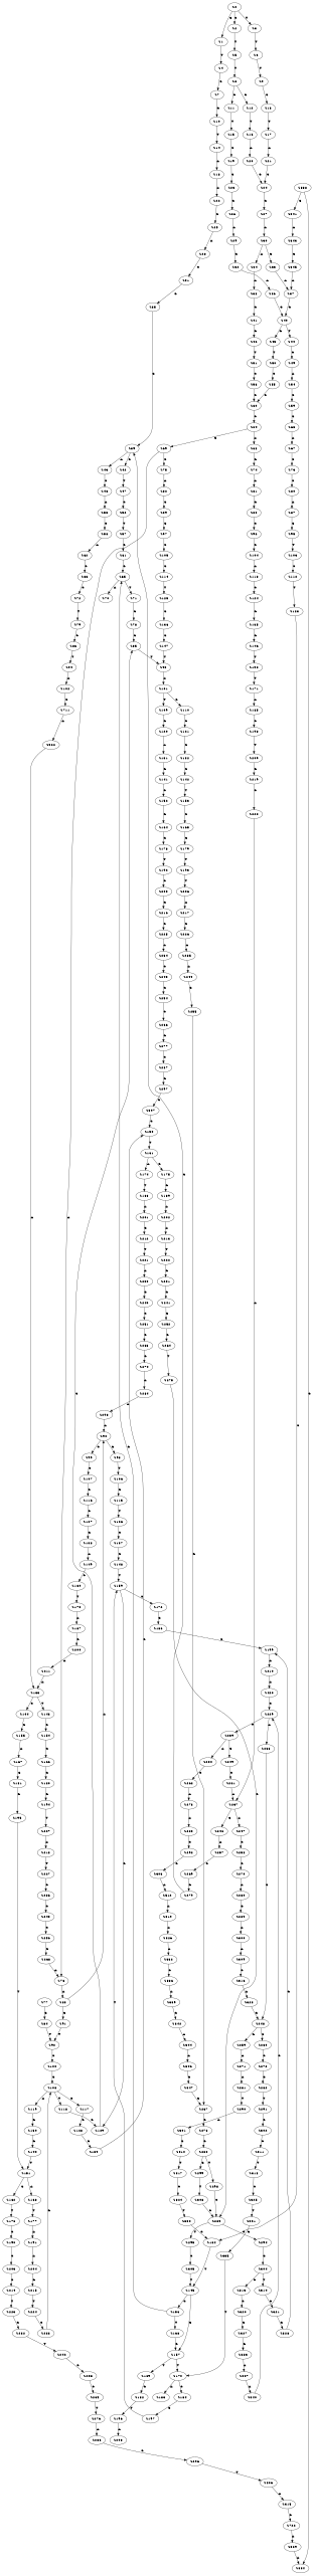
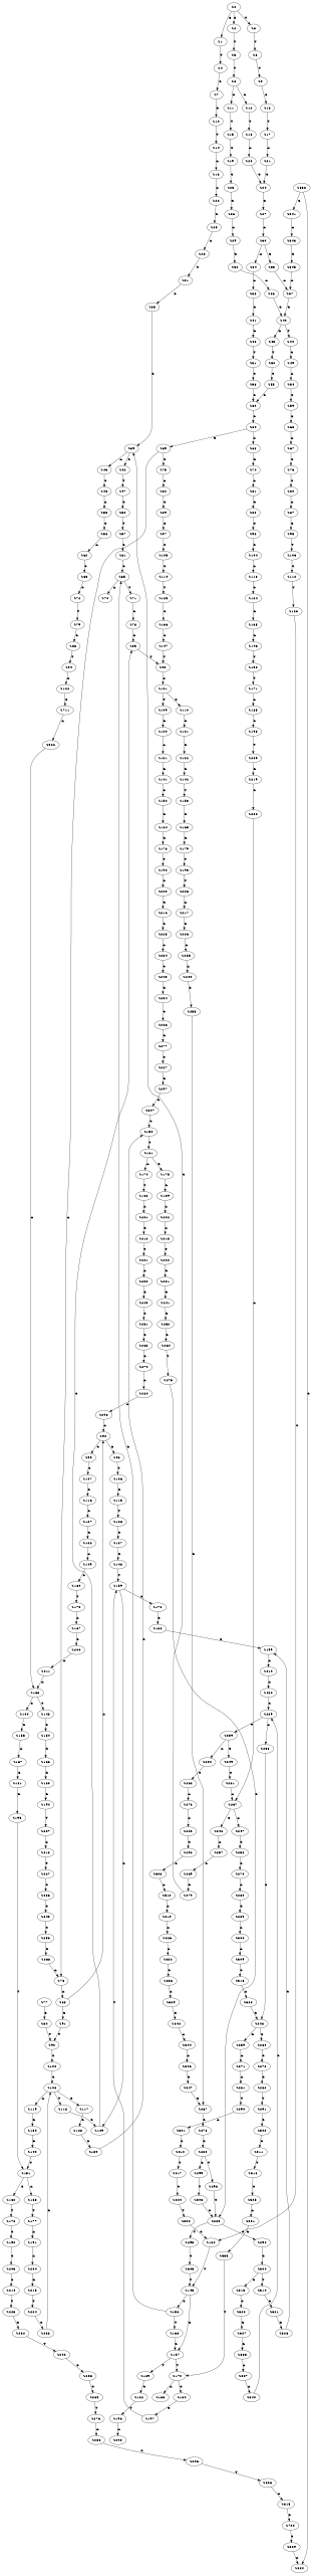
  strict digraph {
    S0
    S1
    S2
    S3
    S4
    S5
    S6
    S7
    S8
    S9
    S10
    S11
    S12
    S13
    S14
    S15
    S16
    S17
    S18
    S19
    S20
    S21
    S22
    S23
    S24
    S25
    S26
    S27
    S28
    S29
    S30
    S31
    S32
    S33
    S34
    S35
    S36
    S37
    S38
    S39
    S40
    S41
    S42
    S43
    S44
    S45
    S46
    S47
    S48
    S49
    S50
    S51
    S52
    S53
    S54
    S55
    S56
    S57
    S58
    S59
    S60
    S61
    S62
    S63
    S64
    S65
    S66
    S67
    S68
    S69
    S70
    S71
    S72
    S73
    S74
    S75
    S76
    S78
    S79
    S80
    S81
    S82
    S83
    S77
    S84
    S85
    S86
    S87
    S88
    S89
    S90
    S91
    S92
    S93
    S94
    S95
    S96
    S97
    S98
    S99
    S100
    S101
    S102
    S103
    S104
    S105
    S106
    S107
    S108
    S109
    S110
    n112 [label=S711]
    S112
    S113
    S114
    S115
    S116
    S117
    S118
    S119
    S120
    S121
    n123 [label=S522]
    S123
    S124
    S125
    S126
    S127
    S128
    S129
    S130
    S131
    S132
    S133
    S134
    S135
    S136
    S137
    S138
    S139
    S140
    S141
    S142
    S143
    S144
    S145
    S146
    S147
    S148
    S149
    S150
    S151
    S152
    S153
    S154
    S155
    S156
    S157
    S158
    S159
    S160
    S161
    S162
    S163
    S164
    S165
    S166
    S167
    S168
    S169
    S170
    S171
    S172
    S173
    S174
    S175
    S176
    S177
    S178
    S179
    S180
    S181
    S182
    S183
    S184
    S185
    S186
    S187
    S188
    S189
    S190
    S191
    S192
    S193
    S194
    S195
    S196
    S197
    S198
    S199
    S200
    S201
    S202
    S203
    S204
    S205
    S206
    S207
    S208
    S209
    S210
    S211
    S212
    S213
    S214
    S215
    S216
    S217
    S218
    S219
    n221 [label=S420]
    S221
    S222
    S223
    S224
    S225
    S226
    S227
    S228
    S229
    S230
    S231
    S232
    S233
    S234
    S235
    S236
    S237
    S238
    S239
    S240
    S241
    S242
    S243
    S244
    S245
    S246
    S247
    S248
    S249
    S250
    S251
    S252
    S253
    S254
    S255
    S256
    S257
    S258
    S259
    S260
    S261
    S262
    S263
    S264
    S265
    S266
    S267
    S268
    S269
    S270
    S271
    S272
    S273
    S274
    S275
    S276
    S277
    S278
    S279
    S280
    S281
    S282
    S283
    S284
    S285
    S286
    S287
    S288
    S289
    S290
    S291
    S292
    S293
    S294
    S295
    S296
    S297
    S298
    S299
    S300
    S301
    S302
    S303
    S304
    S305
    S306
    S307
    S308
    S309
    S310
    S311
    n313 [label=S512]
    S313
    S314
    S315
    S316
    S317
    S318
    S319
    S320
    S321
    n323 [label=S722]
    S323
    S324
    S325
    S326
    S327
    S328
    S329
    S330
    S331
    S332
    S333
    S334
    S335
    S336
    S337
    S339
    S340
    S338
    S341
    S342
    S343
    S344
    S345
    S346
    S347
    S0 -> S1 [label=G]
    S0 -> S2 [label=C]
    S0 -> S3 [label=T]
    S1 -> S4 [label=T]
    S2 -> S5 [label=T]
    S3 -> S6 [label=T]
    S4 -> S7 [label=C]
    S5 -> S8 [label=T]
    S6 -> S9 [label=T]
    S7 -> S10 [label=G]
    S8 -> S11 [label=C]
    S8 -> S12 [label=G]
    S9 -> S13 [label=G]
    S10 -> S14 [label=T]
    S11 -> S15 [label=T]
    S12 -> S16 [label=T]
    S13 -> S17 [label=T]
    S14 -> S18 [label=A]
    S15 -> S19 [label=C]
    S16 -> S20 [label=A]
    S17 -> S21 [label=A]
    S18 -> S22 [label=A]
    S19 -> S23 [label=G]
    S20 -> S24 [label=G]
    S21 -> S24 [label=G]
    S22 -> S25 [label=G]
    S23 -> S26 [label=G]
    S24 -> S27 [label=G]
    S25 -> S28 [label=A]
    S26 -> S29 [label=A]
    S27 -> S30 [label=A]
    S28 -> S31 [label=C]
    S29 -> S32 [label=G]
    S30 -> S33 [label=G]
    S30 -> S34 [label=A]
    S31 -> S35 [label=G]
    S32 -> S36 [label=A]
    S33 -> S37 [label=A]
    S34 -> S38 [label=A]
    S35 -> S39 [label=G]
    S36 -> S40 [label=G]
    S37 -> S40 [label=G]
    S38 -> S41 [label=G]
    S39 -> S42 [label=C]
    S39 -> S43 [label=A]
    S40 -> S44 [label=T]
    S40 -> S45 [label=G]
    S41 -> S46 [label=G]
    S42 -> S47 [label=T]
    S43 -> S48 [label=C]
    S44 -> S49 [label=C]
    S45 -> S50 [label=T]
    S46 -> S51 [label=T]
    S47 -> S52 [label=C]
    S48 -> S53 [label=A]
    S49 -> S54 [label=A]
    S50 -> S55 [label=C]
    S51 -> S56 [label=C]
    S52 -> S57 [label=T]
    S53 -> S58 [label=C]
    S54 -> S59 [label=G]
    S55 -> S60 [label=C]
    S56 -> S60 [label=C]
    S57 -> S61 [label=C]
    S58 -> S62 [label=A]
    S59 -> S63 [label=G]
    S60 -> S64 [label=C]
    S61 -> S65 [label=G]
    S62 -> S66 [label=C]
    S63 -> S67 [label=A]
    S64 -> S68 [label=A]
    S64 -> S69 [label=G]
    S65 -> S70 [label=A]
    S65 -> S71 [label=T]
    S66 -> S72 [label=C]
    S67 -> S73 [label=C]
    S68 -> S74 [label=G]
    S69 -> S75 [label=G]
    S69 -> S76 [label=A]
    S71 -> S78 [label=G]
    S72 -> S79 [label=T]
    S73 -> S80 [label=C]
    S74 -> S81 [label=A]
    S75 -> S82 [label=A]
    S76 -> S83 [label=A]
    S78 -> S85 [label=G]
    S79 -> S86 [label=C]
    S80 -> S87 [label=A]
    S81 -> S88 [label=G]
    S82 -> S89 [label=G]
    S83 -> S90 [label=A]
    S83 -> S91 [label=G]
    S77 -> S84 [label=G]
    S84 -> S92 [label=T]
    S85 -> S93 [label=T]
    S86 -> S94 [label=T]
    S87 -> S95 [label=G]
    S88 -> S96 [label=C]
    S89 -> S97 [label=G]
    S90 -> S98 [label=G]
    S90 -> S99 [label=C]
    S91 -> S92 [label=T]
    S92 -> S100 [label=C]
    S93 -> S101 [label=A]
    S94 -> S102 [label=A]
    S95 -> S103 [label=T]
    S96 -> S104 [label=C]
    S97 -> S105 [label=C]
    S98 -> S106 [label=T]
    S99 -> S107 [label=C]
    S100 -> S108 [label=G]
    S101 -> S109 [label=T]
    S101 -> S110 [label=C]
    S102 -> n112 [label=G]
    S103 -> S112 [label=C]
    S104 -> S113 [label=A]
    S105 -> S114 [label=G]
    S106 -> S115 [label=G]
    S107 -> S116 [label=C]
    S108 -> S117 [label=C]
    S108 -> S118 [label=T]
    S108 -> S119 [label=A]
    S109 -> S120 [label=G]
    S110 -> S121 [label=C]
    n112 -> n123 [label=A]
    S112 -> S123 [label=T]
    S113 -> S124 [label=C]
    S114 -> S125 [label=T]
    S115 -> S126 [label=T]
    S116 -> S127 [label=C]
    S117 -> S128 [label=G]
    S118 -> S129 [label=G]
    S119 -> S130 [label=G]
    S120 -> S131 [label=A]
    S121 -> S132 [label=G]
    n123 -> S133 [label=A]
    S123 -> S134 [label=C]
    S124 -> S135 [label=G]
    S125 -> S136 [label=G]
    S126 -> S137 [label=C]
    S127 -> S138 [label=G]
    S128 -> S139 [label=G]
    S129 -> S85 [label=G]
    S130 -> S140 [label=G]
    S131 -> S141 [label=G]
    S132 -> S142 [label=G]
    S133 -> S143 [label=T]
    S133 -> S144 [label=C]
    S134 -> S145 [label=T]
    S135 -> S146 [label=G]
    S136 -> S147 [label=G]
    S137 -> S148 [label=G]
    S138 -> S149 [label=A]
    S139 -> S150 [label=C]
    S140 -> S151 [label=T]
    S141 -> S152 [label=C]
    S142 -> S153 [label=T]
    S143 -> S154 [label=C]
    S144 -> S155 [label=G]
    S145 -> S156 [label=C]
    S145 -> S157 [label=G]
    S146 -> S158 [label=T]
    S147 -> S93 [label=T]
    S148 -> S159 [label=T]
    S149 -> S160 [label=C]
    S150 -> S161 [label=T]
    S151 -> S162 [label=G]
    S151 -> S163 [label=A]
    S152 -> S164 [label=G]
    S153 -> S165 [label=G]
    S154 -> S166 [label=G]
    S155 -> S167 [label=A]
    S156 -> S65 [label=G]
    S156 -> S168 [label=T]
    S157 -> S169 [label=T]
    S157 -> S170 [label=T]
    S158 -> S171 [label=T]
    S159 -> S129 [label=G]
    S159 -> S172 [label=C]
    S160 -> S173 [label=T]
    S161 -> S174 [label=A]
    S161 -> S175 [label=G]
    S162 -> S176 [label=T]
    S163 -> S177 [label=T]
    S164 -> S178 [label=G]
    S165 -> S179 [label=G]
    S166 -> S180 [label=G]
    S167 -> S181 [label=G]
    S168 -> S157 [label=G]
    S169 -> S182 [label=G]
    S170 -> S183 [label=A]
    S170 -> S184 [label=C]
    S171 -> S185 [label=A]
    S172 -> S186 [label=G]
    S173 -> S187 [label=A]
    S174 -> S188 [label=T]
    S175 -> S189 [label=G]
    S176 -> S190 [label=C]
    S177 -> S191 [label=A]
    S178 -> S192 [label=T]
    S179 -> S193 [label=T]
    S180 -> S194 [label=G]
    S181 -> S195 [label=G]
    S182 -> S196 [label=T]
    S184 -> S197 [label=G]
    S185 -> S198 [label=C]
    S186 -> S199 [label=G]
    S187 -> S200 [label=G]
    S188 -> S201 [label=A]
    S189 -> S202 [label=A]
    S190 -> S203 [label=C]
    S191 -> S204 [label=A]
    S192 -> S205 [label=C]
    S193 -> S206 [label=T]
    S194 -> S207 [label=T]
    S195 -> S151 [label=T]
    S196 -> S208 [label=A]
    S197 -> S159 [label=T]
    S198 -> S209 [label=T]
    S199 -> S210 [label=A]
    S200 -> S211 [label=A]
    S201 -> S212 [label=G]
    S202 -> S213 [label=A]
    S203 -> S214 [label=C]
    S204 -> S215 [label=G]
    S205 -> S216 [label=G]
    S206 -> S217 [label=A]
    S207 -> S218 [label=A]
    S209 -> S219 [label=G]
    S210 -> n221 [label=A]
    S211 -> S133 [label=A]
    S212 -> S221 [label=T]
    S213 -> S222 [label=T]
    S214 -> S223 [label=T]
    S215 -> S224 [label=T]
    S216 -> S225 [label=C]
    S217 -> S226 [label=G]
    S218 -> S227 [label=T]
    S219 -> S228 [label=C]
    n221 -> S229 [label=C]
    S221 -> S230 [label=A]
    S222 -> S231 [label=G]
    S223 -> S232 [label=G]
    S224 -> S233 [label=C]
    S225 -> S234 [label=A]
    S226 -> S235 [label=A]
    S227 -> S236 [label=C]
    S228 -> S237 [label=A]
    S229 -> S238 [label=A]
    S229 -> S239 [label=T]
    S230 -> S240 [label=G]
    S231 -> S241 [label=G]
    S232 -> S242 [label=T]
    S233 -> S108 [label=G]
    S234 -> S243 [label=C]
    S235 -> S244 [label=A]
    S236 -> S245 [label=C]
    S237 -> S246 [label=G]
    S237 -> S247 [label=A]
    S238 -> S248 [label=G]
    S239 -> S249 [label=G]
    S239 -> S250 [label=A]
    S240 -> S251 [label=C]
    S241 -> S252 [label=G]
    S242 -> S253 [label=C]
    S243 -> S254 [label=G]
    S244 -> S255 [label=G]
    S245 -> S256 [label=C]
    S246 -> S257 [label=A]
    S247 -> S258 [label=C]
    S248 -> S259 [label=G]
    S248 -> S260 [label=C]
    S249 -> S261 [label=C]
    S250 -> S262 [label=C]
    S251 -> S263 [label=C]
    S252 -> S264 [label=G]
    S253 -> S265 [label=C]
    S254 -> S266 [label=C]
    S255 -> S267 [label=G]
    S256 -> S268 [label=G]
    S257 -> S269 [label=C]
    S258 -> S270 [label=C]
    S259 -> S271 [label=A]
    S260 -> S272 [label=C]
    S261 -> S237 [label=A]
    S262 -> S273 [label=A]
    S263 -> S274 [label=G]
    S264 -> S275 [label=T]
    S265 -> S276 [label=T]
    S266 -> S277 [label=G]
    S267 -> S278 [label=G]
    S268 -> S76 [label=A]
    S269 -> S279 [label=G]
    S270 -> S280 [label=A]
    S271 -> S281 [label=A]
    S272 -> S282 [label=G]
    S273 -> S283 [label=A]
    S274 -> S284 [label=A]
    S275 -> S285 [label=C]
    S276 -> S286 [label=A]
    S277 -> S287 [label=C]
    S278 -> S288 [label=G]
    S279 -> S39 [label=G]
    S280 -> S289 [label=G]
    S281 -> S290 [label=T]
    S282 -> S291 [label=T]
    S283 -> S292 [label=C]
    S284 -> S293 [label=A]
    S285 -> S294 [label=C]
    S285 -> S295 [label=T]
    S286 -> S296 [label=C]
    S287 -> S297 [label=G]
    S288 -> S298 [label=T]
    S288 -> S299 [label=G]
    S289 -> S300 [label=A]
    S290 -> S301 [label=A]
    S291 -> S302 [label=C]
    S292 -> S303 [label=G]
    S293 -> S90 [label=A]
    S294 -> S304 [label=G]
    S295 -> S305 [label=C]
    S296 -> S306 [label=T]
    S297 -> S307 [label=G]
    S298 -> S285 [label=C]
    S299 -> S308 [label=T]
    S300 -> S309 [label=A]
    S301 -> S310 [label=G]
    S302 -> S311 [label=C]
    S303 -> n313 [label=A]
    S304 -> S313 [label=C]
    S304 -> S314 [label=T]
    S305 -> S145 [label=T]
    S306 -> S315 [label=A]
    S307 -> S150 [label=C]
    S308 -> S285 [label=C]
    S309 -> S316 [label=C]
    S310 -> S317 [label=T]
    S311 -> S318 [label=T]
    n313 -> S319 [label=A]
    S313 -> S320 [label=C]
    S314 -> S321 [label=C]
    S315 -> n323 [label=C]
    S316 -> S323 [label=A]
    S317 -> S324 [label=C]
    S318 -> S325 [label=C]
    S319 -> S326 [label=A]
    S320 -> S327 [label=G]
    S321 -> S328 [label=G]
-   n323 -> S329 [label=A]
+   n323 -> S329 [label=C]
    S323 -> S248 [label=G]
    S324 -> S330 [label=T]
-   S325 -> S331 [label=T]
+   S325 -> S331 [label=A]
    S326 -> S332 [label=A]
    S327 -> S333 [label=G]
    S328 -> S199 [label=G]
    S329 -> S334 [label=A]
    S330 -> S134 [label=C]
    S331 -> S335 [label=G]
    S332 -> S336 [label=C]
    S333 -> S337 [label=A]
    S335 -> S170 [label=T]
    S336 -> S339 [label=A]
    S337 -> S340 [label=A]
    S339 -> S342 [label=G]
    S340 -> S229 [label=C]
    S338 -> S334 [label=G]
    S338 -> S341 [label=G]
    S341 -> S343 [label=A]
    S342 -> S344 [label=A]
    S343 -> S345 [label=G]
    S344 -> S346 [label=A]
    S345 -> S37 [label=A]
    S346 -> S347 [label=G]
    S347 -> S267 [label=G]
  }
